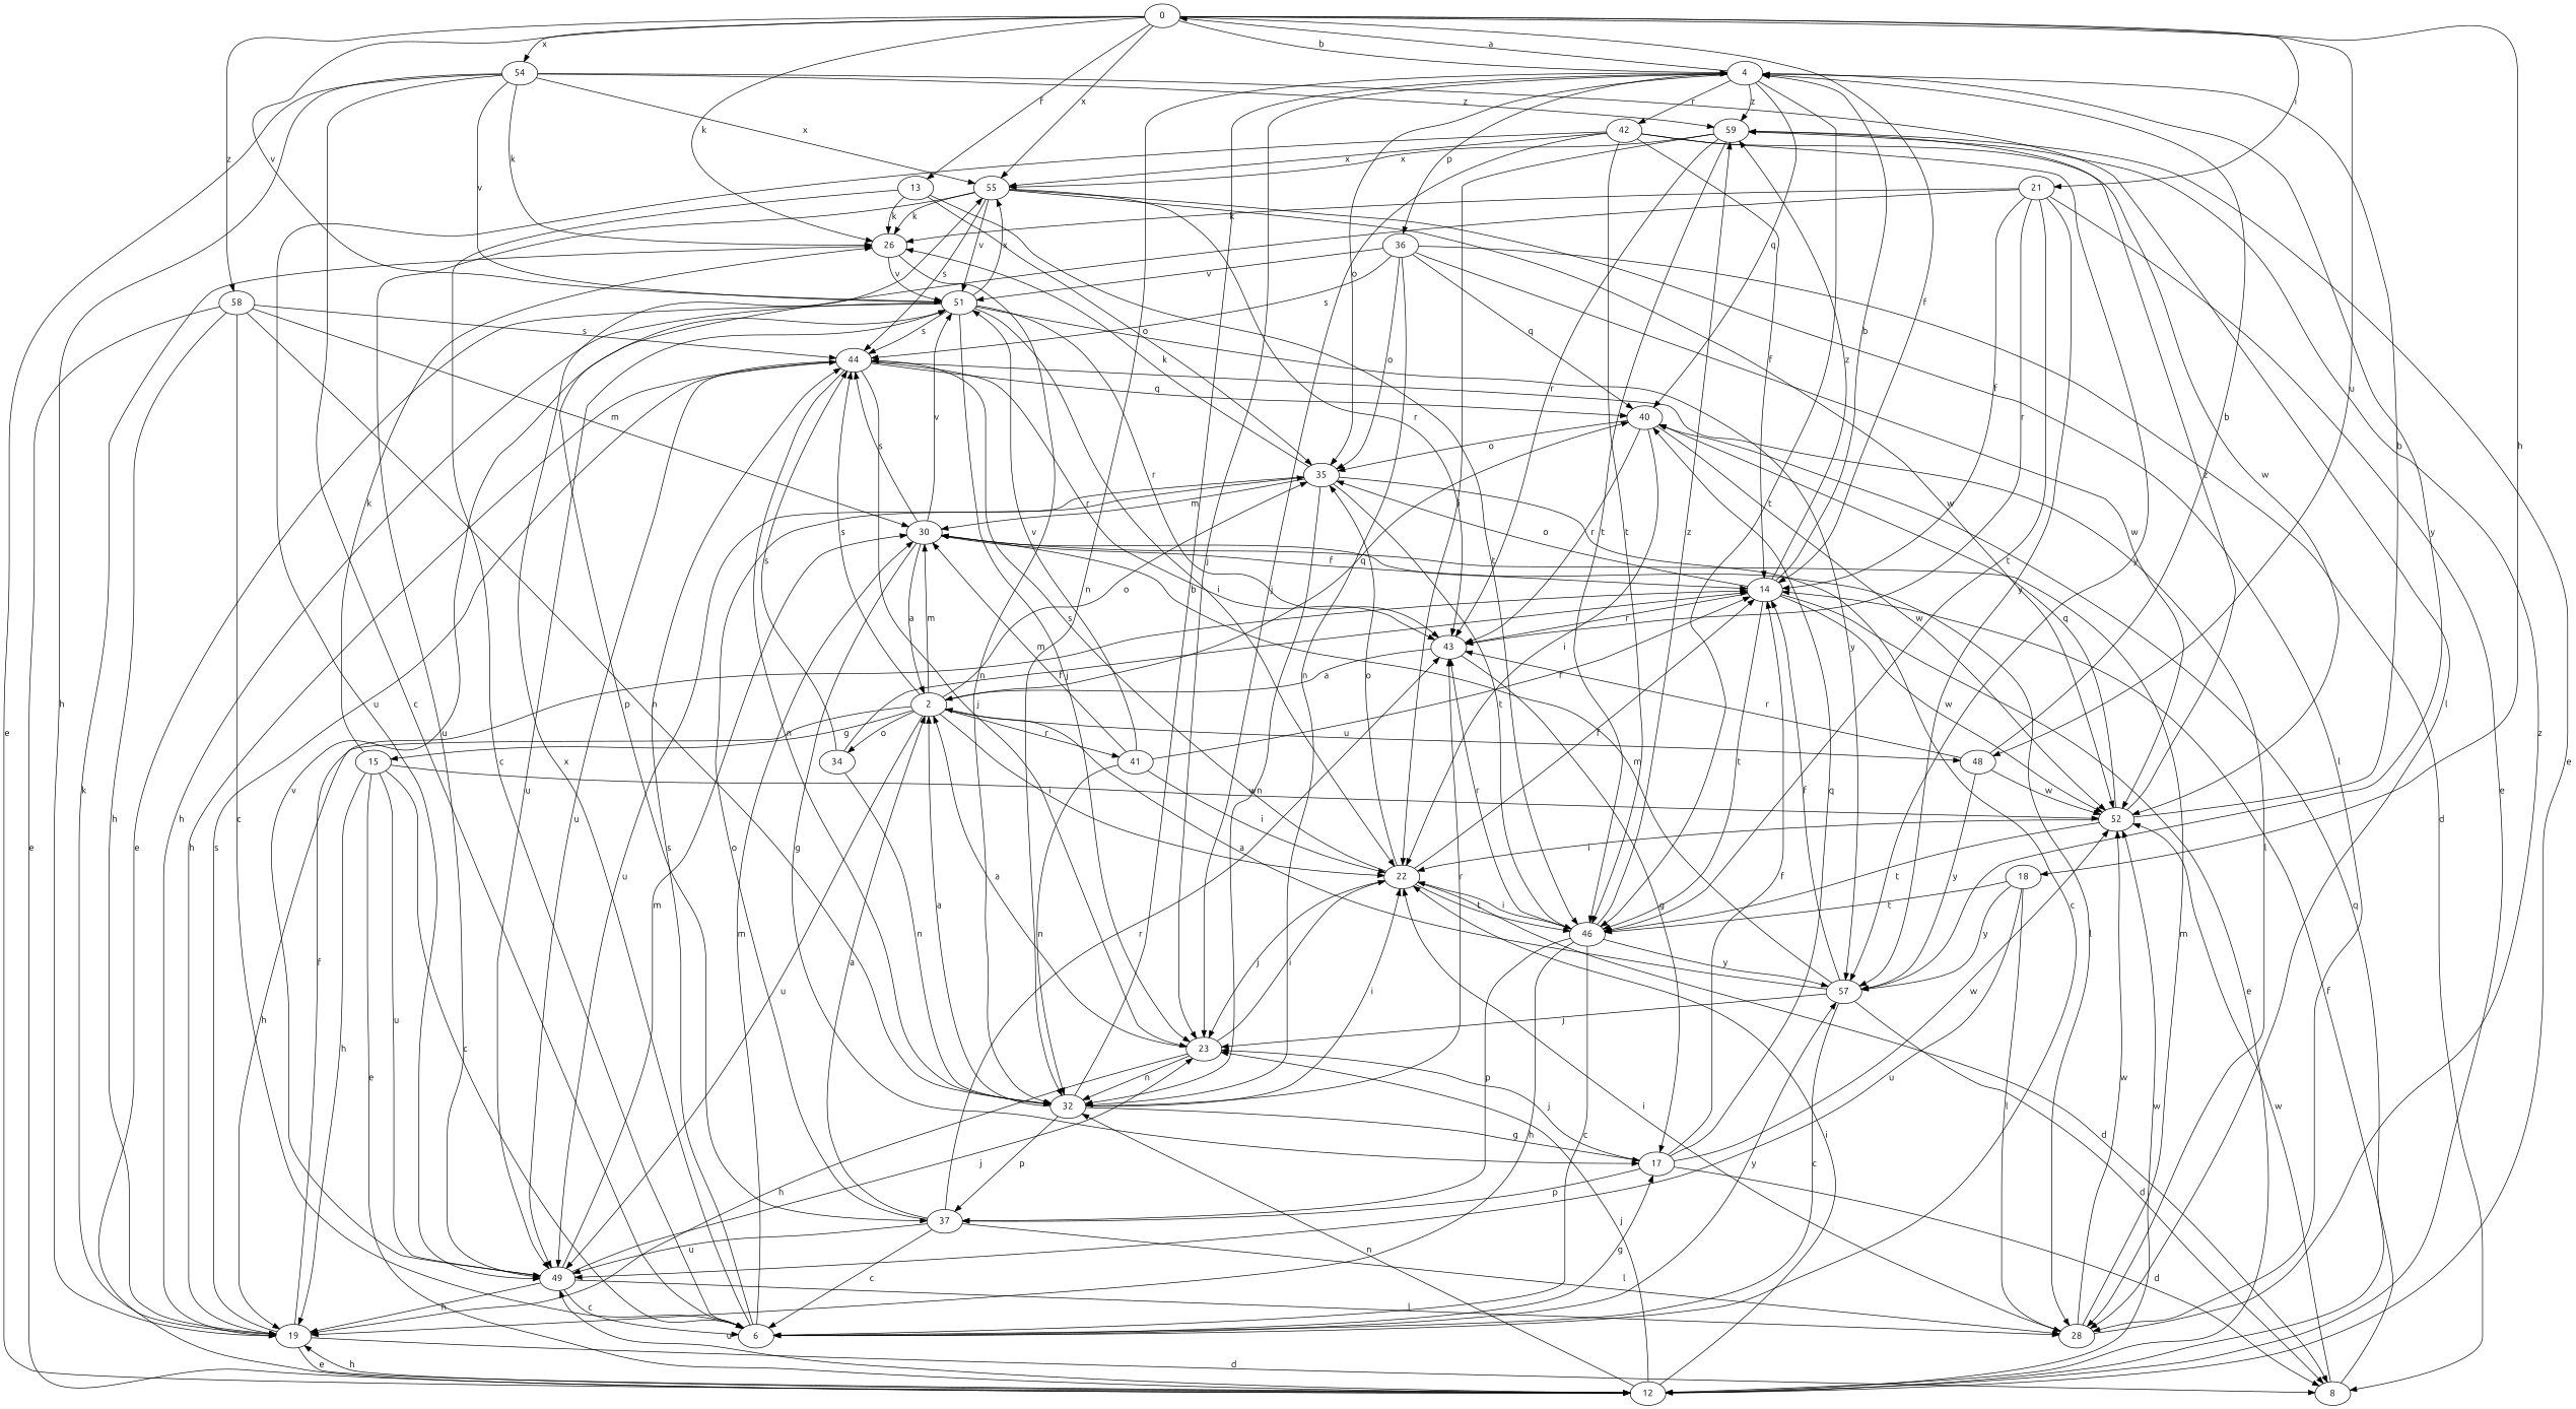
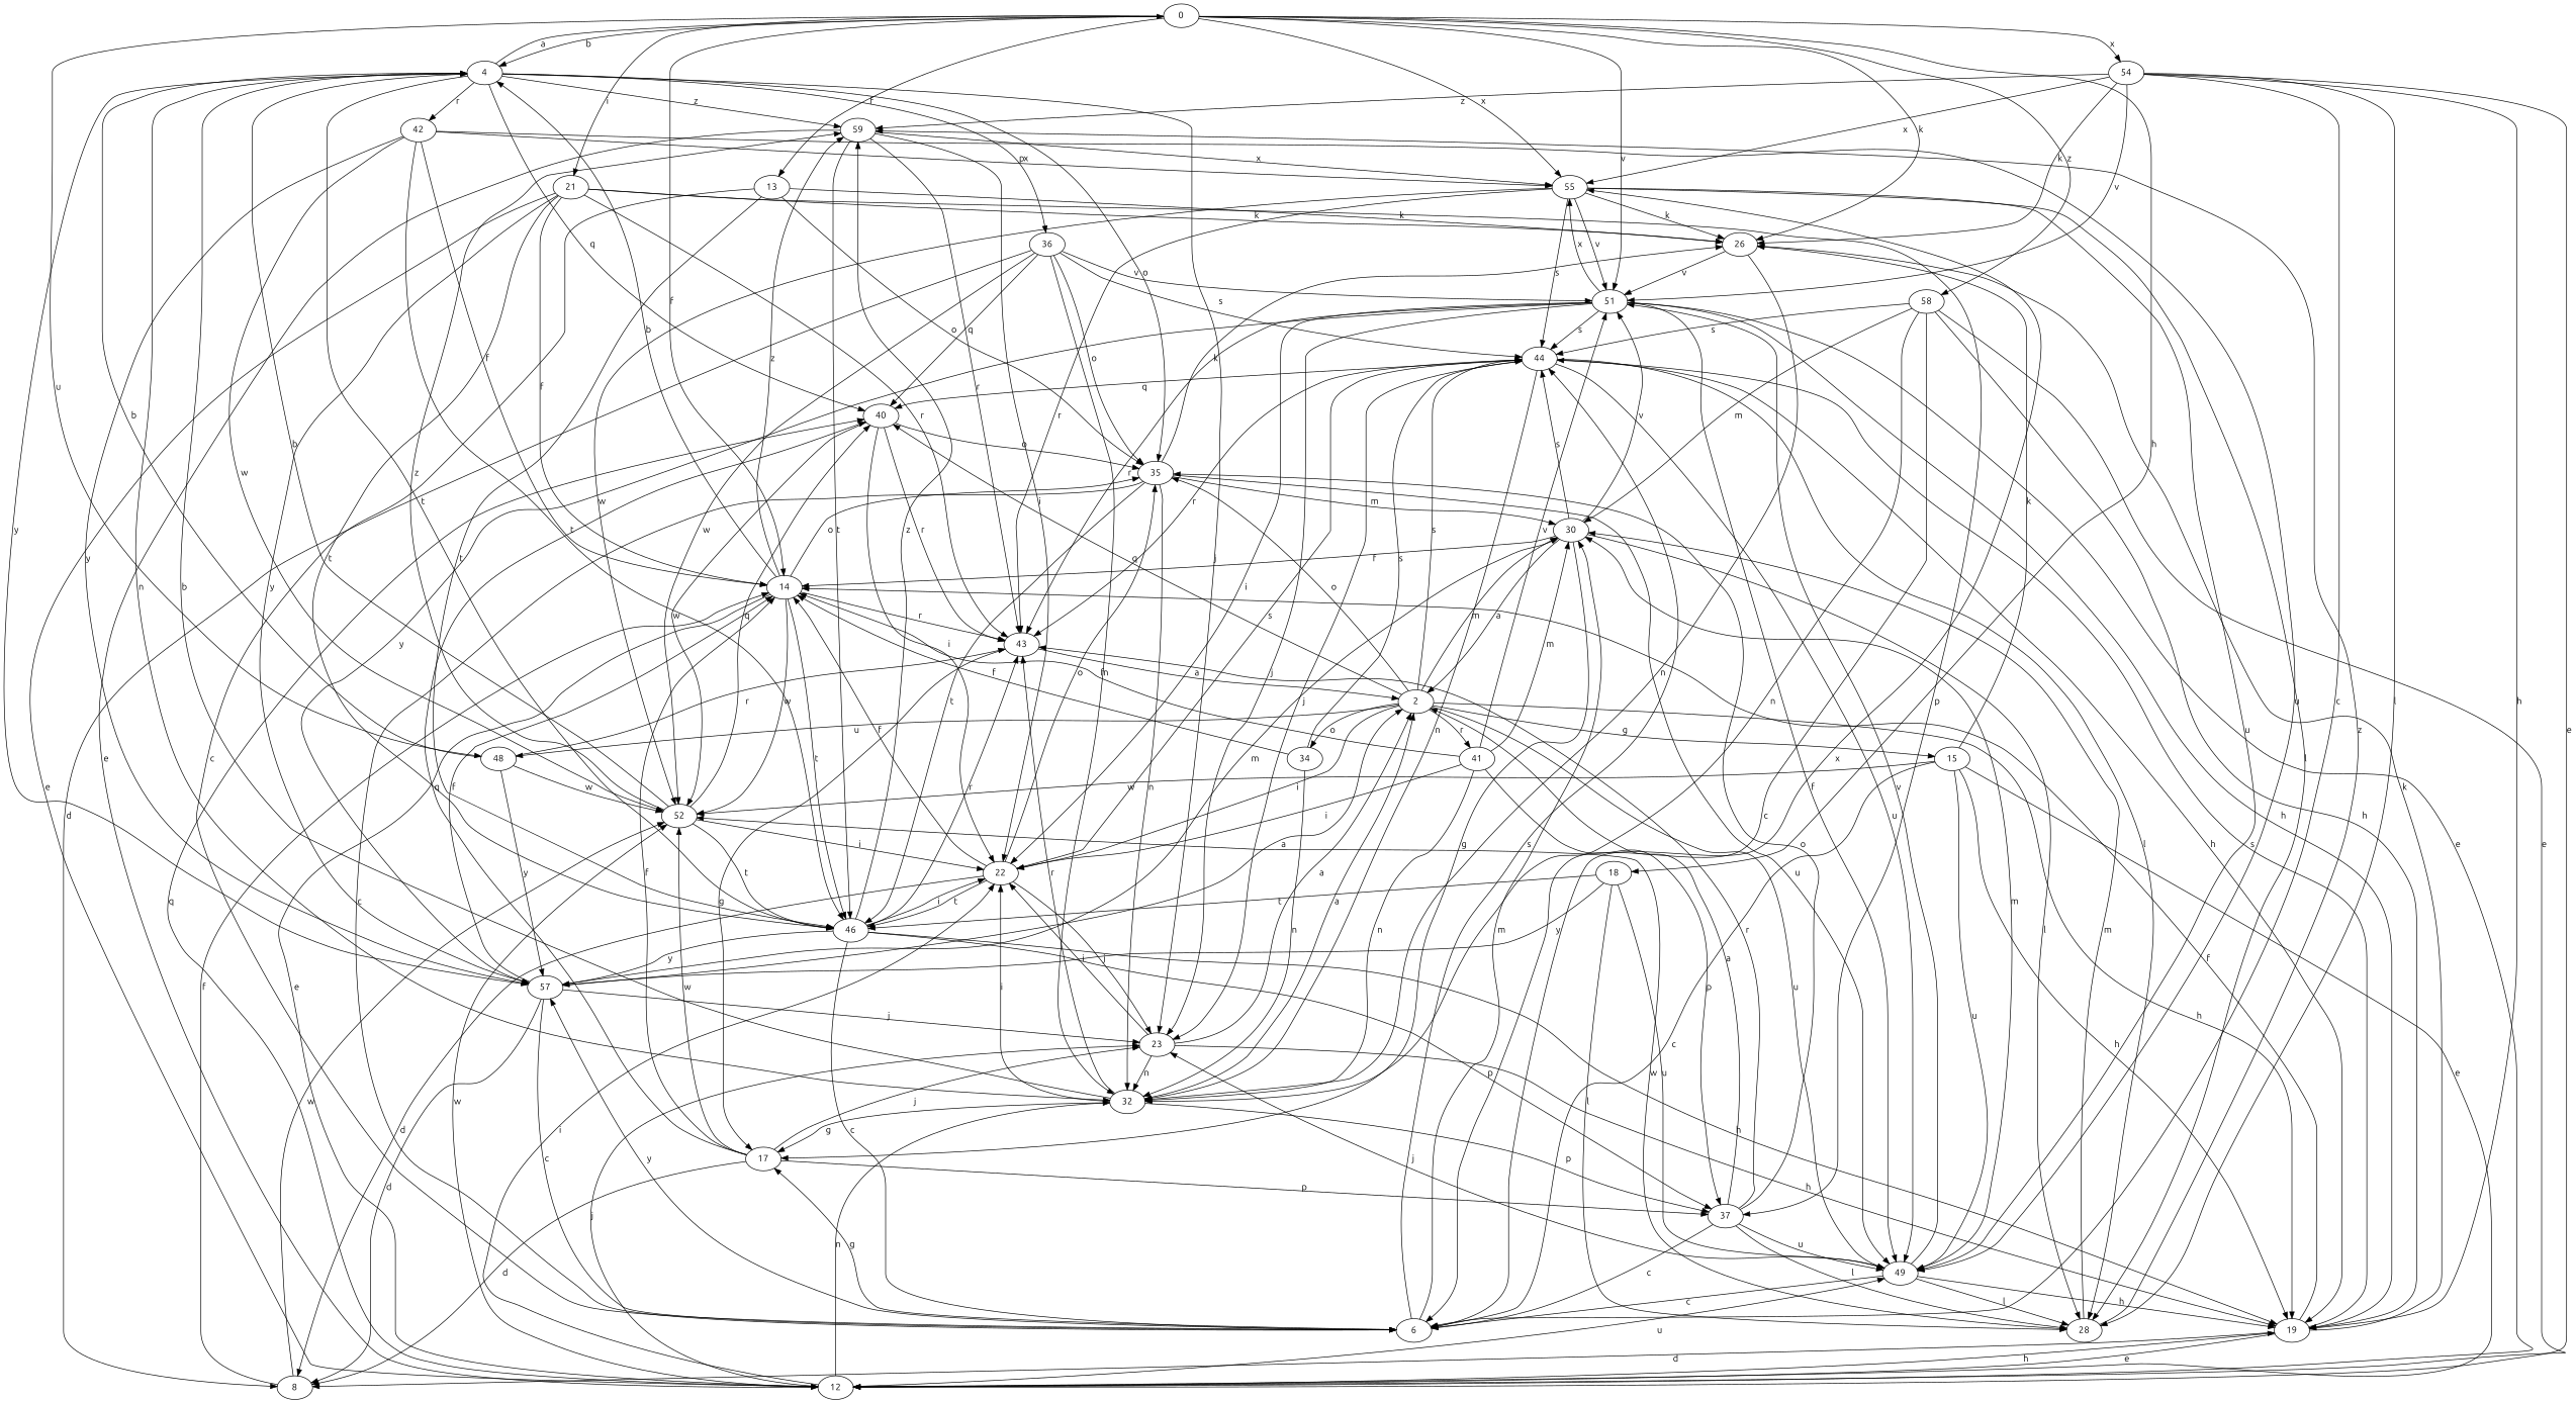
  strict digraph {
    fontname=Ubuntu
    node [fontname=Ubuntu]
    edge [fontname=Ubuntu]
    0
    4
    13
    14
    18
    21
    26
    48
    51
    54
    55
    58
    35
    40
    23
    32
    36
    42
    46
    57
    59
    6
    52
    12
    43
    49
    28
    37
    19
    22
    44
    30
    2
    15
    34
    41
    n37 [label=8]
    17
    0 -> 4 [label=b]
    0 -> 13 [label=f]
    0 -> 14 [label=f]
    0 -> 18 [label=h]
    0 -> 21 [label=i]
    0 -> 26 [label=k]
    0 -> 48 [label=u]
    0 -> 51 [label=v]
    0 -> 54 [label=x]
    0 -> 55 [label=x]
    0 -> 58 [label=z]
    4 -> 0 [label=a]
    4 -> 35 [label=o]
    4 -> 40 [label=q]
    4 -> 23 [label=j]
    4 -> 32 [label=n]
    4 -> 36 [label=p]
    4 -> 42 [label=r]
    4 -> 46 [label=t]
    4 -> 57 [label=y]
    4 -> 59 [label=z]
    13 -> 26 [label=k]
    13 -> 35 [label=o]
    13 -> 46 [label=t]
    13 -> 6 [label=c]
    14 -> 4 [label=b]
    14 -> 35 [label=o]
    14 -> 46 [label=t]
    14 -> 59 [label=z]
    14 -> 52 [label=w]
    14 -> 12 [label=e]
    14 -> 43 [label=r]
    18 -> 46 [label=t]
    18 -> 57 [label=y]
    18 -> 49 [label=u]
    18 -> 28 [label=l]
    21 -> 14 [label=f]
    21 -> 26 [label=k]
    21 -> 46 [label=t]
    21 -> 57 [label=y]
    21 -> 12 [label=e]
    21 -> 43 [label=r]
    21 -> 37 [label=p]
    26 -> 51 [label=v]
    26 -> 32 [label=n]
    48 -> 4 [label=b]
    48 -> 57 [label=y]
    48 -> 52 [label=w]
    48 -> 43 [label=r]
    51 -> 55 [label=x]
    51 -> 23 [label=j]
    51 -> 57 [label=y]
    51 -> 12 [label=e]
    51 -> 43 [label=r]
-   51 -> 49 [label=u]
+   51 -> 49 [label=f]
    51 -> 19 [label=h]
    51 -> 22 [label=i]
    51 -> 44 [label=s]
    54 -> 26 [label=k]
    54 -> 51 [label=v]
    54 -> 55 [label=x]
    54 -> 59 [label=z]
    54 -> 6 [label=c]
    54 -> 12 [label=e]
    54 -> 28 [label=l]
    54 -> 19 [label=h]
    55 -> 26 [label=k]
    55 -> 51 [label=v]
    55 -> 52 [label=w]
    55 -> 43 [label=r]
    55 -> 49 [label=u]
    55 -> 28 [label=l]
    55 -> 44 [label=s]
    58 -> 32 [label=n]
    58 -> 6 [label=c]
    58 -> 12 [label=e]
    58 -> 19 [label=h]
    58 -> 44 [label=s]
    58 -> 30 [label=m]
    35 -> 26 [label=k]
    35 -> 32 [label=n]
    35 -> 46 [label=t]
    35 -> 6 [label=c]
    35 -> 49 [label=u]
    35 -> 30 [label=m]
    40 -> 35 [label=o]
    40 -> 52 [label=w]
    40 -> 43 [label=r]
    40 -> 22 [label=i]
    23 -> 32 [label=n]
    23 -> 19 [label=h]
    23 -> 22 [label=i]
    23 -> 2 [label=a]
    32 -> 4 [label=b]
    32 -> 43 [label=r]
    32 -> 37 [label=p]
    32 -> 22 [label=i]
    32 -> 2 [label=a]
    32 -> 17 [label=g]
    36 -> 51 [label=v]
    36 -> 35 [label=o]
    36 -> 40 [label=q]
    36 -> 32 [label=n]
    36 -> 52 [label=w]
    36 -> 44 [label=s]
    36 -> n37 [label=d]
    42 -> 14 [label=f]
    42 -> 55 [label=x]
-   42 -> 23 [label=j]
    42 -> 46 [label=t]
    42 -> 57 [label=y]
    42 -> 52 [label=w]
    42 -> 49 [label=u]
    46 -> 57 [label=y]
    46 -> 59 [label=z]
    46 -> 6 [label=c]
    46 -> 43 [label=r]
    46 -> 37 [label=p]
    46 -> 19 [label=h]
    46 -> 22 [label=i]
    57 -> 14 [label=f]
    57 -> 23 [label=j]
    57 -> 6 [label=c]
    57 -> 30 [label=m]
    57 -> 2 [label=a]
    57 -> n37 [label=d]
    59 -> 55 [label=x]
    59 -> 46 [label=t]
    59 -> 12 [label=e]
    59 -> 43 [label=r]
    59 -> 22 [label=i]
    6 -> 55 [label=x]
    6 -> 57 [label=y]
    6 -> 44 [label=s]
    6 -> 30 [label=m]
    6 -> 17 [label=g]
    52 -> 4 [label=b]
    52 -> 40 [label=q]
    52 -> 46 [label=t]
    52 -> 59 [label=z]
    52 -> 22 [label=i]
    12 -> 40 [label=q]
    12 -> 23 [label=j]
    12 -> 32 [label=n]
    12 -> 52 [label=w]
    12 -> 49 [label=u]
    12 -> 19 [label=h]
    12 -> 22 [label=i]
    43 -> 2 [label=a]
    43 -> 17 [label=g]
    49 -> 51 [label=v]
    49 -> 23 [label=j]
    49 -> 6 [label=c]
    49 -> 28 [label=l]
    49 -> 19 [label=h]
    49 -> 30 [label=m]
    28 -> 59 [label=z]
    28 -> 52 [label=w]
-   28 -> 22 [label=i]
    28 -> 30 [label=m]
    37 -> 35 [label=o]
    37 -> 6 [label=c]
    37 -> 43 [label=r]
    37 -> 49 [label=u]
    37 -> 28 [label=l]
    37 -> 2 [label=a]
    19 -> 14 [label=f]
    19 -> 26 [label=k]
    19 -> 12 [label=e]
    19 -> 44 [label=s]
    19 -> n37 [label=d]
    22 -> 14 [label=f]
    22 -> 35 [label=o]
    22 -> 23 [label=j]
    22 -> 46 [label=t]
    22 -> 44 [label=s]
    22 -> n37 [label=d]
    44 -> 40 [label=q]
    44 -> 23 [label=j]
    44 -> 32 [label=n]
    44 -> 43 [label=r]
    44 -> 49 [label=u]
    44 -> 28 [label=l]
    44 -> 19 [label=h]
    30 -> 14 [label=f]
    30 -> 51 [label=v]
    30 -> 28 [label=l]
    30 -> 44 [label=s]
    30 -> 2 [label=a]
    30 -> 17 [label=g]
    2 -> 48 [label=u]
    2 -> 35 [label=o]
    2 -> 40 [label=q]
    2 -> 49 [label=u]
    2 -> 19 [label=h]
    2 -> 22 [label=i]
    2 -> 44 [label=s]
    2 -> 30 [label=m]
    2 -> 15 [label=g]
    2 -> 34 [label=o]
    2 -> 41 [label=r]
    15 -> 26 [label=k]
    15 -> 6 [label=c]
    15 -> 52 [label=w]
    15 -> 12 [label=e]
    15 -> 49 [label=u]
    15 -> 19 [label=h]
    34 -> 14 [label=f]
    34 -> 32 [label=n]
    34 -> 44 [label=s]
    41 -> 14 [label=f]
    41 -> 51 [label=v]
    41 -> 32 [label=n]
+   41 -> 37 [label=p]
    41 -> 22 [label=i]
    41 -> 30 [label=m]
    n37 -> 14 [label=f]
    n37 -> 52 [label=w]
    17 -> 14 [label=f]
    17 -> 40 [label=q]
    17 -> 23 [label=j]
    17 -> 52 [label=w]
    17 -> 37 [label=p]
    17 -> n37 [label=d]
  }
